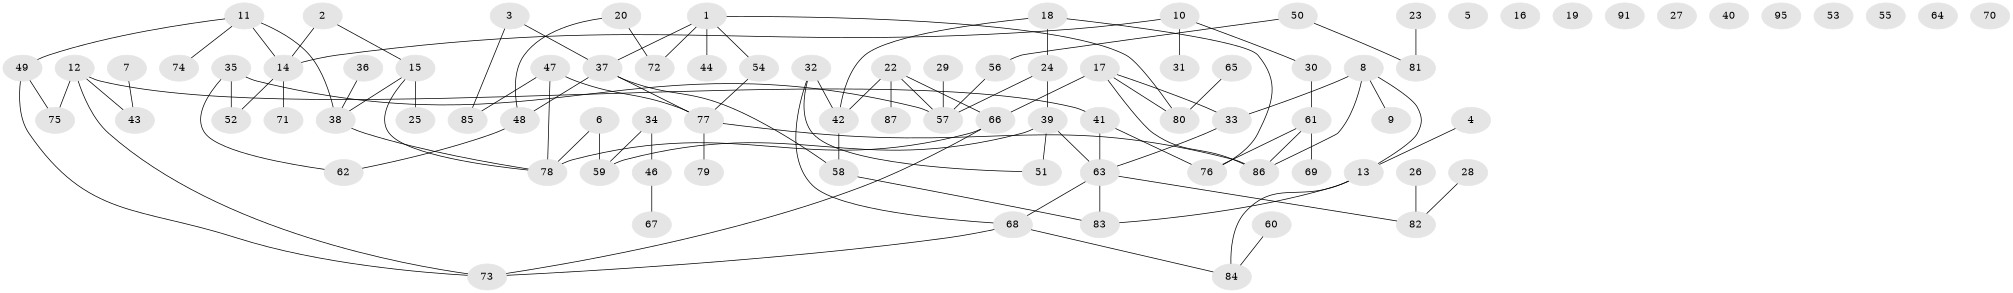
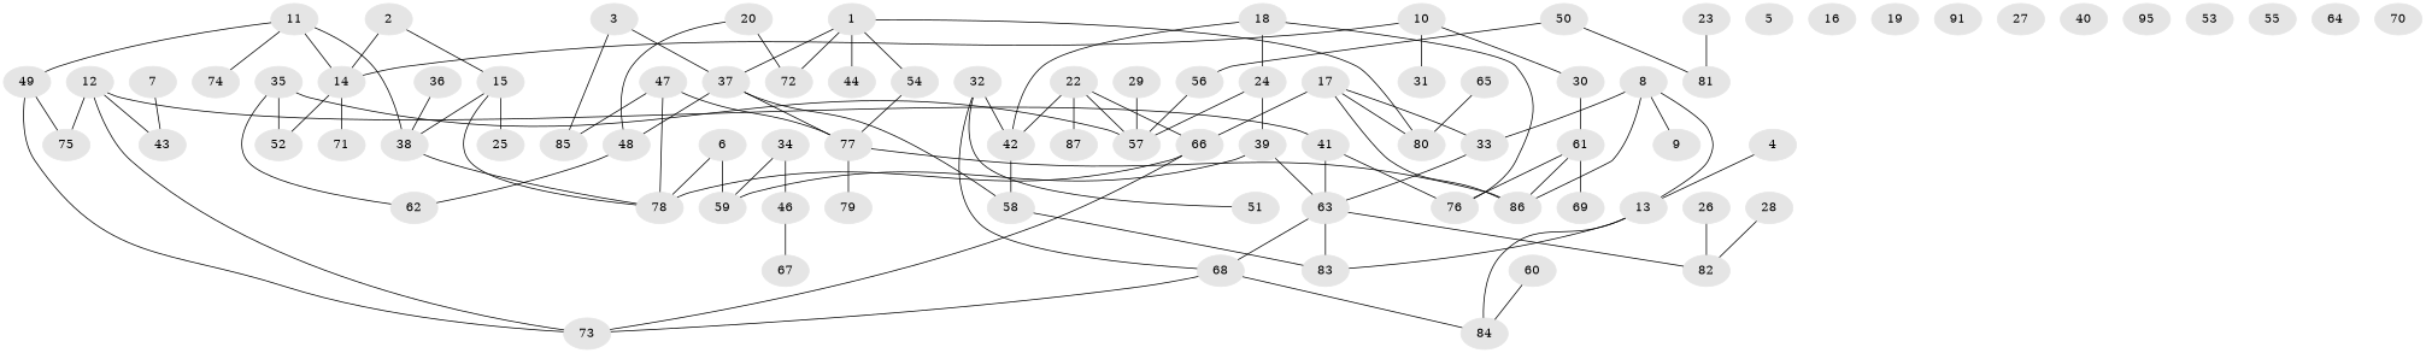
  graph {
    node [color=gray90 style=filled]
    1
    37
    44
    54
    72
    80
    48
    58
    77
    2
    14
    15
    52
    71
    78
    38
    25
    3
    85
    4
    13
    83
    84
    5
    6
    59
    7
    43
    8
    9
    33
    86
    63
    10
    30
    31
    61
    11
    49
    74
    73
    75
    12
    41
    76
    16
    17
    66
    18
    24
    42
    57
    39
    19
    20
    62
    n57 [label=91]
    22
    87
    23
    81
    51
    26
    82
    27
    28
    29
    69
    32
    68
    34
    46
    67
    35
    36
    79
    40
    n78 [label=95]
    47
    50
    56
    53
    55
    60
    64
    65
    70
    1 -- 37
    1 -- 44
    1 -- 54
    1 -- 72
    1 -- 80
    37 -- 48
    37 -- 58
    37 -- 77
    54 -- 77
    48 -- 62
    58 -- 83
    77 -- 86
    77 -- 79
    2 -- 14
    2 -- 15
    14 -- 52
    14 -- 71
    15 -- 78
    15 -- 38
    15 -- 25
    38 -- 78
    3 -- 37
    3 -- 85
    4 -- 13
    13 -- 83
    13 -- 84
    6 -- 78
    6 -- 59
    7 -- 43
    8 -- 13
    8 -- 9
    8 -- 33
    8 -- 86
    33 -- 63
    63 -- 83
    63 -- 82
    63 -- 68
    10 -- 14
    10 -- 30
    10 -- 31
    30 -- 61
    61 -- 86
    61 -- 76
    61 -- 69
    11 -- 14
    11 -- 38
    11 -- 49
    11 -- 74
    49 -- 73
    49 -- 75
    12 -- 43
    12 -- 73
    12 -- 75
    12 -- 41
    41 -- 63
    41 -- 76
    17 -- 80
    17 -- 33
    17 -- 86
    17 -- 66
    66 -- 78
    66 -- 73
    18 -- 76
    18 -- 24
    18 -- 42
    24 -- 57
    24 -- 39
    42 -- 58
    39 -- 59
    39 -- 63
-   39 -- 51
    20 -- 72
    20 -- 48
    22 -- 66
    22 -- 42
    22 -- 57
    22 -- 87
    23 -- 81
    26 -- 82
    28 -- 82
    29 -- 57
    32 -- 42
    32 -- 51
    32 -- 68
    68 -- 84
    68 -- 73
    34 -- 59
    34 -- 46
    46 -- 67
    35 -- 52
    35 -- 57
    35 -- 62
    36 -- 38
    47 -- 77
    47 -- 78
    47 -- 85
    50 -- 81
    50 -- 56
    56 -- 57
    60 -- 84
    65 -- 80
  }
